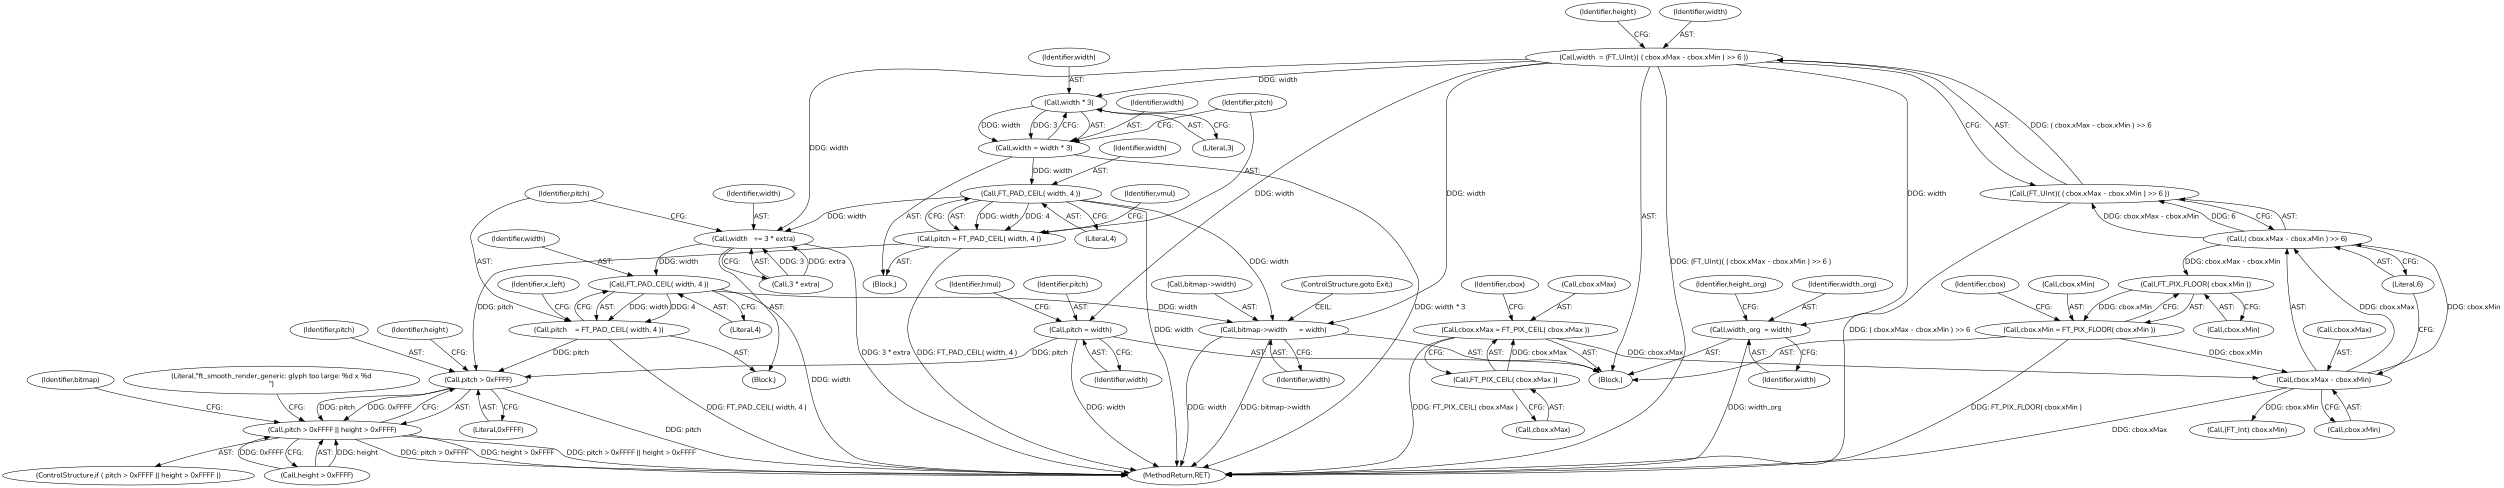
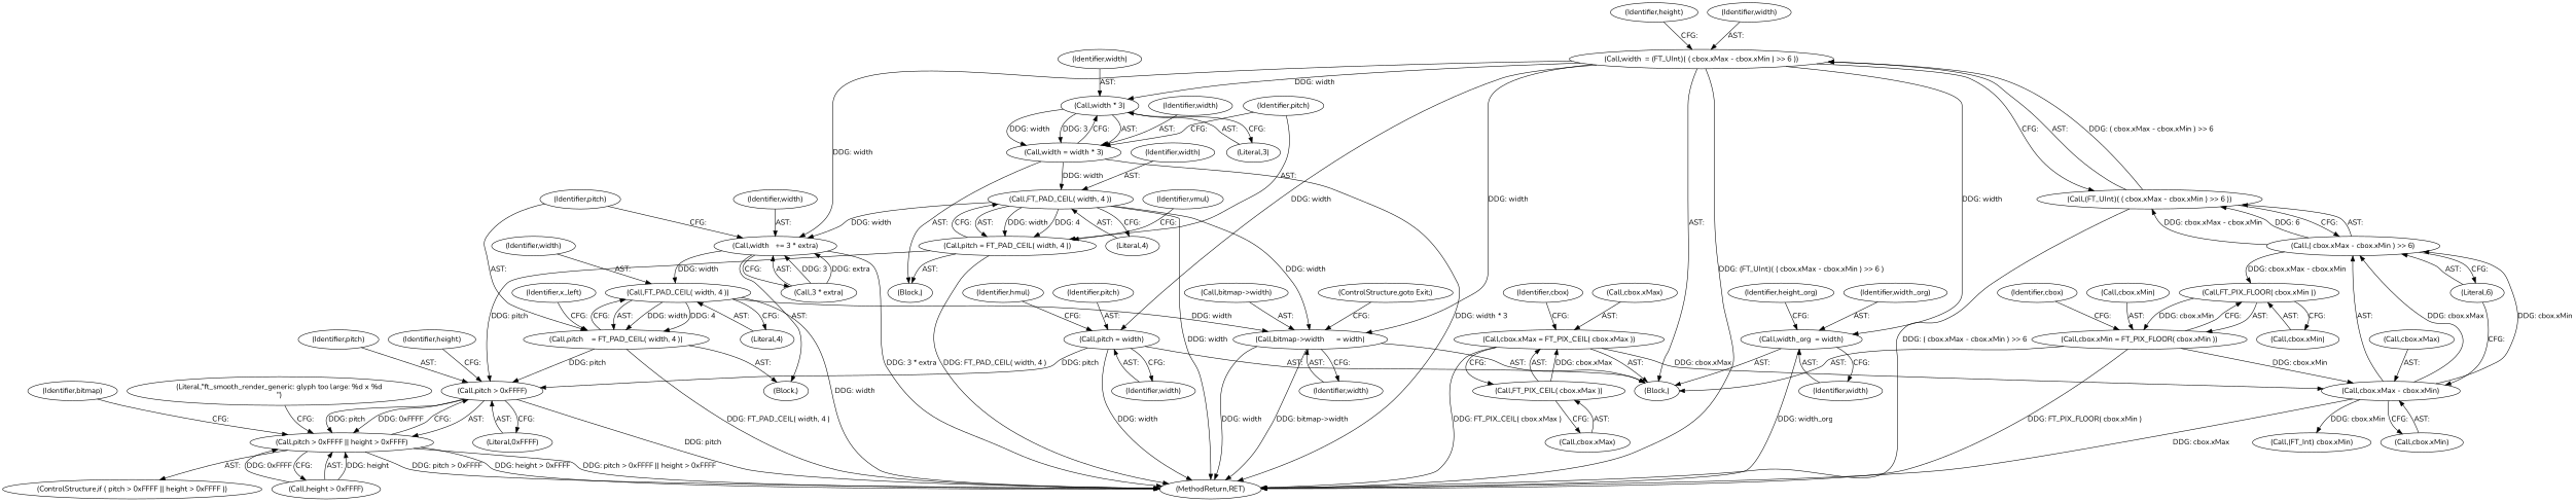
  digraph {
    fontname=Nunito
    node [fontname=Nunito]
    edge [fontname=Nunito]
    n1 [label="(Call,width  = (FT_UInt)( ( cbox.xMax - cbox.xMin ) >> 6 ))"]
    n2 [label="(Call,(FT_UInt)( ( cbox.xMax - cbox.xMin ) >> 6 ))"]
    n3 [label="(Call,width_org  = width)"]
    n4 [label="(Call,pitch = width)"]
    n5 [label="(Call,width * 3)"]
    n6 [label="(Call,width   += 3 * extra)"]
    n7 [label="(Call,bitmap->width      = width)"]
    n8 [label="(MethodReturn,RET)"]
    n9 [label="(Block,)"]
    n10 [label="(Call,( cbox.xMax - cbox.xMin ) >> 6)"]
    n11 [label="(Identifier,width)"]
    n12 [label="(Call,pitch > 0xFFFF)"]
    n13 [label="(Identifier,width)"]
    n14 [label="(Call,width = width * 3)"]
    n15 [label="(Literal,3)"]
    n16 [label="(Call,FT_PAD_CEIL( width, 4 ))"]
    n17 [label="(Call,3 * extra)"]
    n18 [label="(Block,)"]
    n19 [label="(Identifier,width)"]
    n20 [label="(Literal,6)"]
    n21 [label="(Call,FT_PIX_FLOOR( cbox.xMin ))"]
    n22 [label="(Call,cbox.xMax - cbox.xMin)"]
    n23 [label="(Call,(FT_Int) cbox.xMin)"]
    n24 [label="(Call,cbox.xMin)"]
    n25 [label="(Call,cbox.xMax = FT_PIX_CEIL( cbox.xMax ))"]
    n26 [label="(Call,FT_PIX_CEIL( cbox.xMax ))"]
    n27 [label="(Call,cbox.xMax)"]
    n28 [label="(Call,cbox.xMin = FT_PIX_FLOOR( cbox.xMin ))"]
    n29 [label="(Call,cbox.xMin)"]
    n30 [label="(Call,pitch > 0xFFFF || height > 0xFFFF)"]
    n31 [label="(Literal,0xFFFF)"]
    n32 [label="(ControlStructure,if ( pitch > 0xFFFF || height > 0xFFFF ))"]
    n33 [label="(Call,height > 0xFFFF)"]
    n34 [label="(Call,FT_PAD_CEIL( width, 4 ))"]
    n35 [label="(Block,)"]
    n36 [label="(Call,pitch = FT_PAD_CEIL( width, 4 ))"]
    n37 [label="(Literal,4)"]
    n38 [label="(Call,pitch    = FT_PAD_CEIL( width, 4 ))"]
    n39 [label="(Literal,4)"]
    n40 [label="(Identifier,pitch)"]
    n41 [label="(Identifier,width)"]
    n42 [label="(Identifier,width)"]
    n43 [label="(Call,cbox.xMax)"]
    n44 [label="(Call,cbox.xMin)"]
    n45 [label="(Identifier,width_org)"]
    n46 [label="(Identifier,width)"]
    n47 [label="(Identifier,pitch)"]
    n48 [label="(Identifier,width)"]
    n49 [label="(Identifier,pitch)"]
    n50 [label="(Call,cbox.xMax)"]
    n51 [label="(Call,bitmap->width)"]
    n52 [label="(Identifier,height)"]
    n53 [label="(Identifier,height)"]
    n54 [label="(Literal,\"ft_smooth_render_generic: glyph too large: %d x %d\n\")"]
    n55 [label="(Identifier,width)"]
    n56 [label="(Identifier,hmul)"]
    n57 [label="(Identifier,height_org)"]
    n58 [label="(Identifier,width)"]
    n59 [label="(Identifier,cbox)"]
    n60 [label="(Identifier,cbox)"]
    n61 [label="(Identifier,pitch)"]
    n62 [label="(Identifier,vmul)"]
    n63 [label="(ControlStructure,goto Exit;)"]
    n64 [label="(Identifier,x_left)"]
    n65 [label="(Identifier,bitmap)"]
    n1 -> n2 [label="CFG: "]
    n1 -> n3 [label="DDG: width"]
    n1 -> n4 [label="DDG: width"]
    n1 -> n5 [label="DDG: width"]
    n1 -> n6 [label="DDG: width"]
    n1 -> n7 [label="DDG: width"]
    n1 -> n8 [label="DDG: (FT_UInt)( ( cbox.xMax - cbox.xMin ) >> 6 )"]
    n1 -> n9 [label="AST: "]
    n2 -> n1 [label="AST: "]
    n2 -> n1 [label="DDG: ( cbox.xMax - cbox.xMin ) >> 6"]
    n2 -> n8 [label="DDG: ( cbox.xMax - cbox.xMin ) >> 6"]
    n2 -> n10 [label="CFG: "]
    n3 -> n8 [label="DDG: width_org"]
    n3 -> n9 [label="AST: "]
    n3 -> n11 [label="CFG: "]
    n4 -> n8 [label="DDG: width"]
    n4 -> n9 [label="AST: "]
    n4 -> n12 [label="DDG: pitch"]
    n4 -> n13 [label="CFG: "]
    n5 -> n14 [label="AST: "]
    n5 -> n14 [label="DDG: width"]
    n5 -> n14 [label="DDG: 3"]
    n5 -> n15 [label="CFG: "]
    n6 -> n8 [label="DDG: 3 * extra"]
    n6 -> n16 [label="DDG: width"]
    n6 -> n17 [label="CFG: "]
    n6 -> n18 [label="AST: "]
    n7 -> n8 [label="DDG: bitmap->width"]
    n7 -> n8 [label="DDG: width"]
    n7 -> n9 [label="AST: "]
    n7 -> n19 [label="CFG: "]
    n10 -> n2 [label="AST: "]
    n10 -> n2 [label="DDG: cbox.xMax - cbox.xMin"]
    n10 -> n2 [label="DDG: 6"]
    n10 -> n20 [label="CFG: "]
    n10 -> n21 [label="DDG: cbox.xMax - cbox.xMin"]
    n11 -> n3 [label="AST: "]
    n12 -> n8 [label="DDG: pitch"]
    n12 -> n30 [label="AST: "]
    n12 -> n30 [label="DDG: pitch"]
    n12 -> n30 [label="DDG: 0xFFFF"]
    n12 -> n31 [label="CFG: "]
    n13 -> n4 [label="AST: "]
    n14 -> n5 [label="CFG: "]
    n14 -> n8 [label="DDG: width * 3"]
    n14 -> n34 [label="DDG: width"]
    n14 -> n35 [label="AST: "]
    n15 -> n5 [label="AST: "]
    n16 -> n7 [label="DDG: width"]
    n16 -> n8 [label="DDG: width"]
    n16 -> n38 [label="AST: "]
    n16 -> n38 [label="DDG: width"]
    n16 -> n38 [label="DDG: 4"]
    n16 -> n39 [label="CFG: "]
    n17 -> n6 [label="AST: "]
    n17 -> n6 [label="DDG: 3"]
    n17 -> n6 [label="DDG: extra"]
    n19 -> n7 [label="AST: "]
    n20 -> n10 [label="AST: "]
    n20 -> n22 [label="CFG: "]
    n21 -> n28 [label="AST: "]
    n21 -> n28 [label="DDG: cbox.xMin"]
    n21 -> n29 [label="CFG: "]
    n22 -> n8 [label="DDG: cbox.xMax"]
    n22 -> n10 [label="AST: "]
    n22 -> n10 [label="DDG: cbox.xMax"]
    n22 -> n10 [label="DDG: cbox.xMin"]
    n22 -> n23 [label="DDG: cbox.xMin"]
    n22 -> n24 [label="CFG: "]
    n24 -> n22 [label="AST: "]
    n25 -> n8 [label="DDG: FT_PIX_CEIL( cbox.xMax )"]
    n25 -> n9 [label="AST: "]
    n25 -> n22 [label="DDG: cbox.xMax"]
    n25 -> n26 [label="CFG: "]
    n26 -> n25 [label="AST: "]
    n26 -> n25 [label="DDG: cbox.xMax"]
    n26 -> n27 [label="CFG: "]
    n27 -> n26 [label="AST: "]
    n28 -> n8 [label="DDG: FT_PIX_FLOOR( cbox.xMin )"]
    n28 -> n9 [label="AST: "]
    n28 -> n21 [label="CFG: "]
    n28 -> n22 [label="DDG: cbox.xMin"]
    n29 -> n21 [label="AST: "]
    n30 -> n8 [label="DDG: pitch > 0xFFFF"]
    n30 -> n8 [label="DDG: height > 0xFFFF"]
    n30 -> n8 [label="DDG: pitch > 0xFFFF || height > 0xFFFF"]
    n30 -> n12 [label="CFG: "]
    n30 -> n32 [label="AST: "]
    n30 -> n33 [label="CFG: "]
    n31 -> n12 [label="AST: "]
    n33 -> n30 [label="AST: "]
    n33 -> n30 [label="DDG: height"]
    n33 -> n30 [label="DDG: 0xFFFF"]
    n34 -> n6 [label="DDG: width"]
    n34 -> n7 [label="DDG: width"]
    n34 -> n8 [label="DDG: width"]
    n34 -> n36 [label="AST: "]
    n34 -> n36 [label="DDG: width"]
    n34 -> n36 [label="DDG: 4"]
    n34 -> n37 [label="CFG: "]
    n36 -> n8 [label="DDG: FT_PAD_CEIL( width, 4 )"]
    n36 -> n12 [label="DDG: pitch"]
    n36 -> n34 [label="CFG: "]
    n36 -> n35 [label="AST: "]
    n37 -> n34 [label="AST: "]
    n38 -> n8 [label="DDG: FT_PAD_CEIL( width, 4 )"]
    n38 -> n12 [label="DDG: pitch"]
    n38 -> n16 [label="CFG: "]
    n38 -> n18 [label="AST: "]
    n39 -> n16 [label="AST: "]
    n40 -> n4 [label="AST: "]
    n41 -> n34 [label="AST: "]
    n42 -> n16 [label="AST: "]
    n43 -> n22 [label="AST: "]
    n44 -> n28 [label="AST: "]
    n45 -> n3 [label="AST: "]
    n46 -> n6 [label="AST: "]
    n47 -> n12 [label="AST: "]
    n48 -> n14 [label="AST: "]
    n49 -> n14 [label="CFG: "]
    n49 -> n36 [label="AST: "]
    n50 -> n25 [label="AST: "]
    n51 -> n7 [label="AST: "]
    n52 -> n1 [label="CFG: "]
    n53 -> n12 [label="CFG: "]
    n54 -> n30 [label="CFG: "]
    n55 -> n5 [label="AST: "]
    n56 -> n4 [label="CFG: "]
    n57 -> n3 [label="CFG: "]
    n58 -> n1 [label="AST: "]
    n59 -> n25 [label="CFG: "]
    n60 -> n28 [label="CFG: "]
    n61 -> n6 [label="CFG: "]
    n61 -> n38 [label="AST: "]
    n62 -> n36 [label="CFG: "]
-   n63 -> n7 [label="CEIL: "]
+   n63 -> n7 [label="CFG: "]
    n64 -> n38 [label="CFG: "]
    n65 -> n30 [label="CFG: "]
  }
